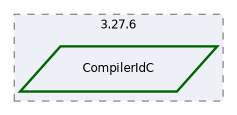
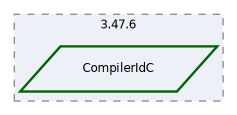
  digraph {
    compound=true
    rankdir=LR
    n1 [color=darkgreen fillcolor="#edf0f7" fontname=Helvetica fontsize=10 height=0.2 label=CompilerIdC shape=parallelogram style="filled,bold" width=0.4]
    subgraph cluster_1 {
      bgcolor="#edf0f7"
      fontname=Helvetica
      fontsize=10
-     label="3.27.6"
+     label="3.47.6"
      pencolor=grey50
      style="filled,dashed"
      n1
    }
  }
